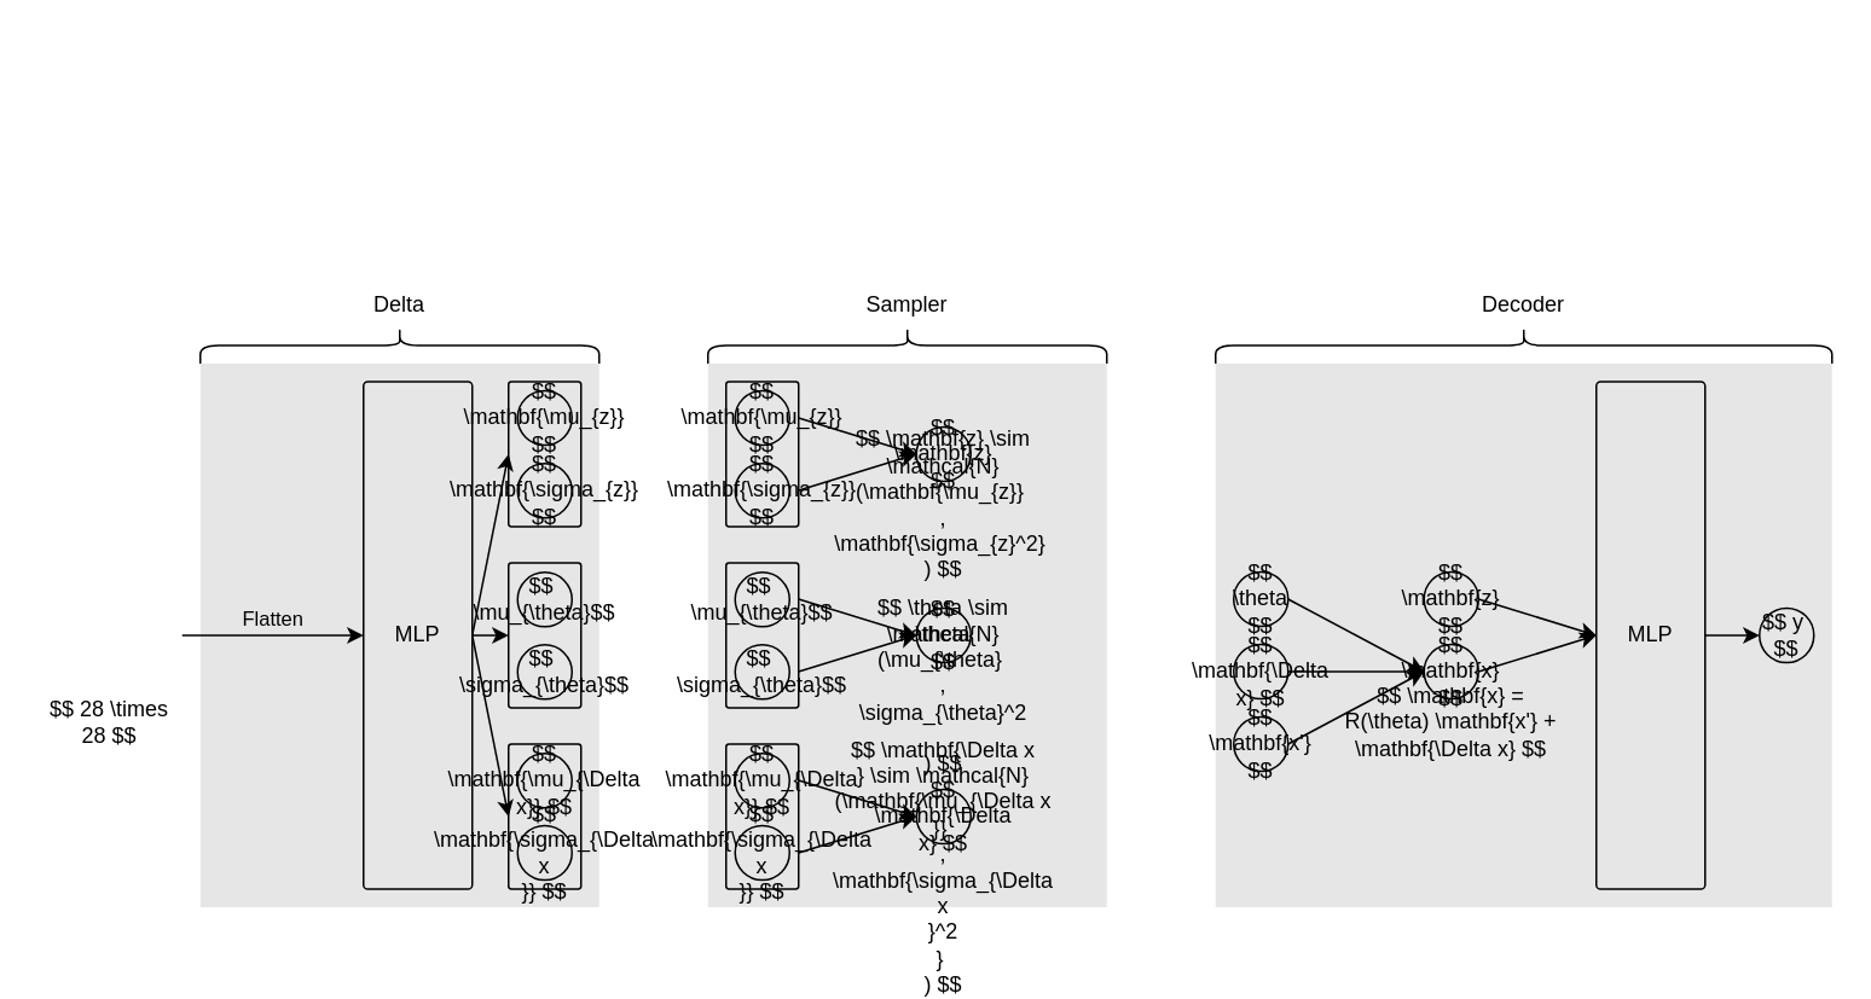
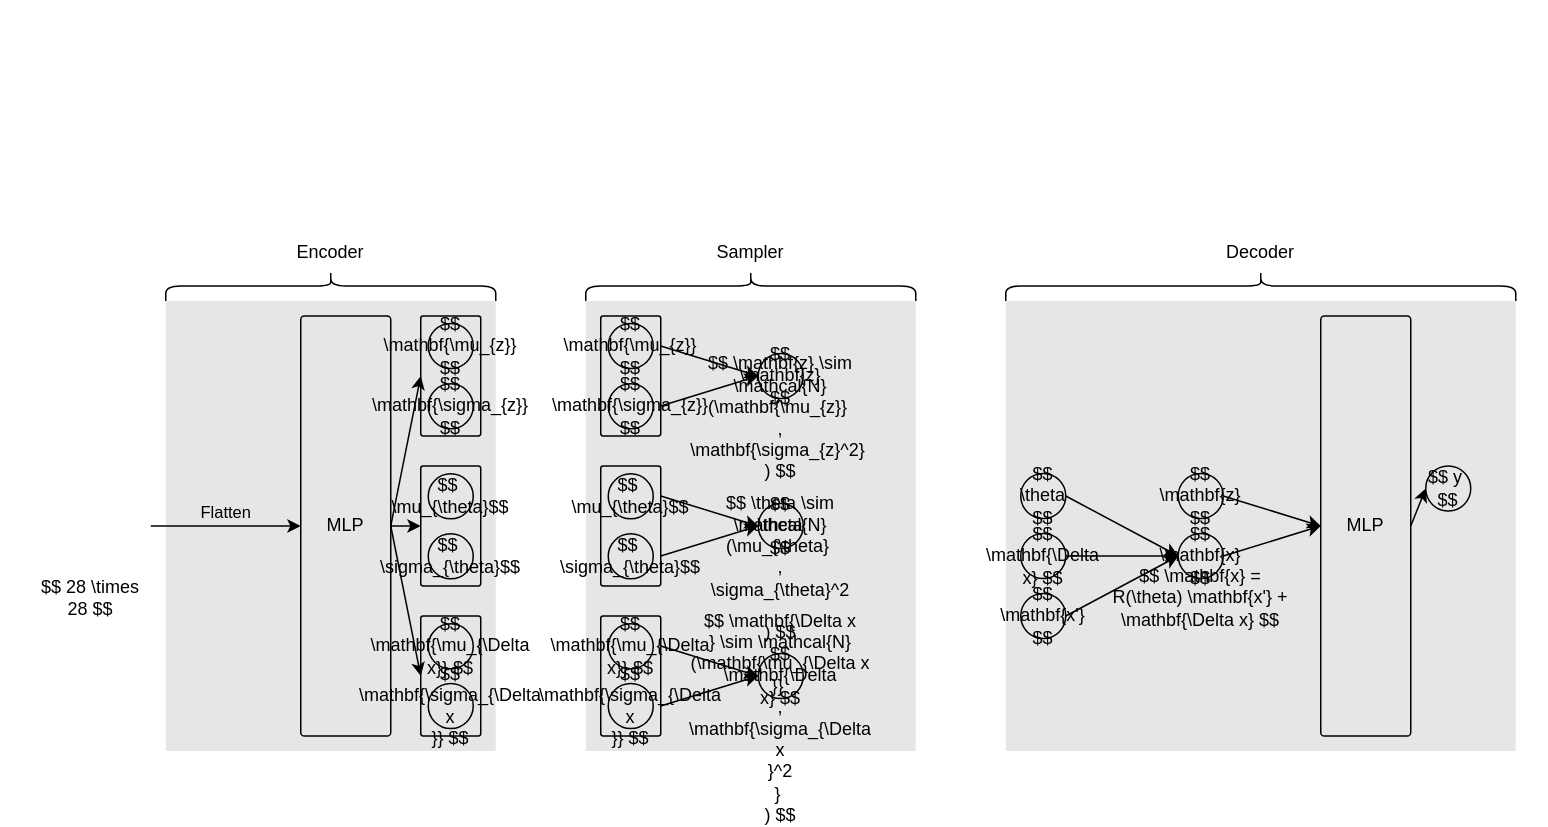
  <mxCell id="0" />
  <mxCell id="1" parent="0" />
  <mxCell id="2" value="" style="rounded=0;whiteSpace=wrap;html=1;fillColor=#E6E6E6;strokeColor=none;" parent="1" vertex="1"><mxGeometry x="670" y="200" width="340" height="300" as="geometry" /></mxCell>
  <mxCell id="3" value="" style="rounded=0;whiteSpace=wrap;html=1;fillColor=#E6E6E6;strokeColor=none;" parent="1" vertex="1"><mxGeometry x="390" y="200" width="220" height="300" as="geometry" /></mxCell>
  <mxCell id="4" value="" style="rounded=0;whiteSpace=wrap;html=1;fillColor=#E6E6E6;strokeColor=none;" parent="1" vertex="1"><mxGeometry x="110" y="200" width="220" height="300" as="geometry" /></mxCell>
  <mxCell id="5" value="Flatten" style="edgeStyle=orthogonalEdgeStyle;rounded=0;orthogonalLoop=1;jettySize=auto;html=1;exitX=1;exitY=0.5;exitDx=0;exitDy=0;sourcePerimeterSpacing=0;targetPerimeterSpacing=14;spacingLeft=0;spacingBottom=18;labelBackgroundColor=none;" parent="1" source="6" edge="1"><mxGeometry relative="1" as="geometry"><mxPoint x="200" y="350" as="targetPoint" /></mxGeometry></mxCell>
  <mxCell id="6" value="" style="shape=image;verticalLabelPosition=bottom;labelBackgroundColor=#ffffff;verticalAlign=top;aspect=fixed;imageAspect=0;image=https://camo.githubusercontent.com/7f3d17243967ec47c8741690867ac61bf50769c4/687474703a2f2f706574722d6d6172656b2e636f6d2f77702d636f6e74656e742f75706c6f6164732f323031372f30372f6465636f6d707265737365642e6a7067;" parent="1" vertex="1"><mxGeometry x="20" y="310" width="80" height="80" as="geometry" /></mxCell>
  <mxCell id="7" value="$$ 28 \times 28 $$" style="rounded=0;whiteSpace=wrap;html=1;fillColor=none;strokeColor=none;" parent="1" vertex="1"><mxGeometry x="20" y="390" width="80" height="15" as="geometry" /></mxCell>
  <mxCell id="8" value="MLP" style="rounded=1;whiteSpace=wrap;html=1;fillColor=none;arcSize=4;" parent="1" vertex="1"><mxGeometry x="200" y="210" width="60" height="280" as="geometry" /></mxCell>
  <mxCell id="9" value="" style="group" parent="1" vertex="1" connectable="0"><mxGeometry x="280" y="310" width="40" height="80" as="geometry" /></mxCell>
  <mxCell id="10" value="$$&amp;nbsp; \mu_{\theta}$$" style="ellipse;whiteSpace=wrap;html=1;aspect=fixed;fillColor=none;" parent="9" vertex="1"><mxGeometry x="5" y="5.222" width="30" height="30" as="geometry" /></mxCell>
  <mxCell id="11" value="$$&amp;nbsp; \sigma_{\theta}$$" style="ellipse;whiteSpace=wrap;html=1;aspect=fixed;fillColor=none;" parent="9" vertex="1"><mxGeometry x="5" y="45.222" width="30" height="30" as="geometry" /></mxCell>
  <mxCell id="12" value="" style="rounded=1;whiteSpace=wrap;html=1;fillColor=none;arcSize=4;" parent="9" vertex="1"><mxGeometry width="40" height="80" as="geometry" /></mxCell>
  <mxCell id="13" value="" style="group" parent="1" vertex="1" connectable="0"><mxGeometry x="280" y="410" width="40" height="80" as="geometry" /></mxCell>
  <mxCell id="14" value="$$ \mathbf{\mu_{\Delta x}} $$" style="ellipse;whiteSpace=wrap;html=1;aspect=fixed;fillColor=none;" parent="13" vertex="1"><mxGeometry x="5" y="5.222" width="30" height="30" as="geometry" /></mxCell>
  <mxCell id="15" value="$$ \mathbf{\sigma_{\Delta x&lt;br&gt;}} $$" style="ellipse;whiteSpace=wrap;html=1;aspect=fixed;fillColor=none;" parent="13" vertex="1"><mxGeometry x="5" y="45" width="30" height="30" as="geometry" /></mxCell>
  <mxCell id="16" value="" style="rounded=1;whiteSpace=wrap;html=1;fillColor=none;arcSize=4;" parent="13" vertex="1"><mxGeometry width="40" height="80" as="geometry" /></mxCell>
  <mxCell id="17" value="" style="group" parent="1" vertex="1" connectable="0"><mxGeometry x="280" y="210" width="40" height="80" as="geometry" /></mxCell>
  <mxCell id="18" value="$$ \mathbf{\mu_{z}} $$" style="ellipse;whiteSpace=wrap;html=1;aspect=fixed;fillColor=none;" parent="17" vertex="1"><mxGeometry x="5" y="5" width="30" height="30" as="geometry" /></mxCell>
  <mxCell id="19" value="$$ \mathbf{\sigma_{z}} $$" style="ellipse;whiteSpace=wrap;html=1;aspect=fixed;fillColor=none;" parent="17" vertex="1"><mxGeometry x="5" y="45.222" width="30" height="30" as="geometry" /></mxCell>
  <mxCell id="20" value="" style="rounded=1;whiteSpace=wrap;html=1;fillColor=none;arcSize=4;" parent="17" vertex="1"><mxGeometry width="40" height="80" as="geometry" /></mxCell>
  <mxCell id="21" value="" style="group" parent="1" vertex="1" connectable="0"><mxGeometry x="400" y="310" width="40" height="80" as="geometry" /></mxCell>
  <mxCell id="22" value="$$&amp;nbsp; \mu_{\theta}$$" style="ellipse;whiteSpace=wrap;html=1;aspect=fixed;fillColor=none;" parent="21" vertex="1"><mxGeometry x="5" y="5.222" width="30" height="30" as="geometry" /></mxCell>
  <mxCell id="23" value="$$&amp;nbsp; \sigma_{\theta}$$" style="ellipse;whiteSpace=wrap;html=1;aspect=fixed;fillColor=none;" parent="21" vertex="1"><mxGeometry x="5" y="45.222" width="30" height="30" as="geometry" /></mxCell>
  <mxCell id="24" value="" style="rounded=1;whiteSpace=wrap;html=1;fillColor=none;arcSize=4;" parent="21" vertex="1"><mxGeometry width="40" height="80" as="geometry" /></mxCell>
  <mxCell id="25" value="" style="group" parent="1" vertex="1" connectable="0"><mxGeometry x="400" y="410" width="40" height="80" as="geometry" /></mxCell>
  <mxCell id="26" value="$$ \mathbf{\mu_{\Delta x}} $$" style="ellipse;whiteSpace=wrap;html=1;aspect=fixed;fillColor=none;" parent="25" vertex="1"><mxGeometry x="5" y="5.222" width="30" height="30" as="geometry" /></mxCell>
  <mxCell id="27" value="$$ \mathbf{\sigma_{\Delta x&lt;br&gt;}} $$" style="ellipse;whiteSpace=wrap;html=1;aspect=fixed;fillColor=none;" parent="25" vertex="1"><mxGeometry x="5" y="45" width="30" height="30" as="geometry" /></mxCell>
  <mxCell id="28" value="" style="rounded=1;whiteSpace=wrap;html=1;fillColor=none;arcSize=4;" parent="25" vertex="1"><mxGeometry width="40" height="80" as="geometry" /></mxCell>
  <mxCell id="29" value="" style="group" parent="1" vertex="1" connectable="0"><mxGeometry x="400" y="210" width="40" height="80" as="geometry" /></mxCell>
  <mxCell id="30" value="$$ \mathbf{\mu_{z}} $$" style="ellipse;whiteSpace=wrap;html=1;aspect=fixed;fillColor=none;" parent="29" vertex="1"><mxGeometry x="5" y="5" width="30" height="30" as="geometry" /></mxCell>
  <mxCell id="31" value="$$ \mathbf{\sigma_{z}} $$" style="ellipse;whiteSpace=wrap;html=1;aspect=fixed;fillColor=none;" parent="29" vertex="1"><mxGeometry x="5" y="45.222" width="30" height="30" as="geometry" /></mxCell>
  <mxCell id="32" value="" style="rounded=1;whiteSpace=wrap;html=1;fillColor=none;arcSize=4;" parent="29" vertex="1"><mxGeometry width="40" height="80" as="geometry" /></mxCell>
  <mxCell id="33" value="$$ \mathbf{z} $$" style="ellipse;whiteSpace=wrap;html=1;aspect=fixed;fillColor=none;" parent="1" vertex="1"><mxGeometry x="505" y="235" width="30" height="30" as="geometry" /></mxCell>
  <mxCell id="34" value="$$&amp;nbsp;\mathbf{z} \sim \mathcal{N}(\mathbf{\mu_{z}}&amp;nbsp;&lt;br&gt;, \mathbf{\sigma_{z}^2}&amp;nbsp;&lt;br&gt;) $$" style="rounded=0;whiteSpace=wrap;html=1;fillColor=none;strokeColor=none;" parent="1" vertex="1"><mxGeometry x="470" y="270" width="100" height="15" as="geometry" /></mxCell>
  <mxCell id="35" value="$$ \theta $$" style="ellipse;whiteSpace=wrap;html=1;aspect=fixed;fillColor=none;" parent="1" vertex="1"><mxGeometry x="505" y="335" width="30" height="30" as="geometry" /></mxCell>
  <mxCell id="36" value="$$&amp;nbsp;\theta \sim \mathcal{N}(\mu_{\theta}&amp;nbsp;&lt;br&gt;, \sigma_{\theta}^2&lt;br&gt;&amp;nbsp;&lt;br&gt;) $$" style="rounded=0;whiteSpace=wrap;html=1;fillColor=none;strokeColor=none;" parent="1" vertex="1"><mxGeometry x="470" y="370" width="100" height="15" as="geometry" /></mxCell>
  <mxCell id="37" value="$$ \mathbf{\Delta x} $$" style="ellipse;whiteSpace=wrap;html=1;aspect=fixed;fillColor=none;" parent="1" vertex="1"><mxGeometry x="505" y="435" width="30" height="30" as="geometry" /></mxCell>
  <mxCell id="38" value="$$&amp;nbsp;\mathbf{\Delta x&lt;br&gt;} \sim \mathcal{N}(\mathbf{\mu_{\Delta x&lt;br&gt;}}&amp;nbsp;&lt;br&gt;, \mathbf{\sigma_{\Delta x&lt;br&gt;}^2&lt;br&gt;}&amp;nbsp;&lt;br&gt;) $$" style="rounded=0;whiteSpace=wrap;html=1;fillColor=none;strokeColor=none;" parent="1" vertex="1"><mxGeometry x="460" y="470" width="120" height="15" as="geometry" /></mxCell>
  <mxCell id="39" style="rounded=0;orthogonalLoop=1;jettySize=auto;html=1;exitX=1;exitY=0.25;exitDx=0;exitDy=0;entryX=0;entryY=0.5;entryDx=0;entryDy=0;sourcePerimeterSpacing=22;targetPerimeterSpacing=14;" parent="1" source="32" target="33" edge="1"><mxGeometry relative="1" as="geometry" /></mxCell>
  <mxCell id="40" style="edgeStyle=none;rounded=0;orthogonalLoop=1;jettySize=auto;html=1;exitX=1;exitY=0.75;exitDx=0;exitDy=0;entryX=0;entryY=0.5;entryDx=0;entryDy=0;sourcePerimeterSpacing=22;targetPerimeterSpacing=14;" parent="1" source="32" target="33" edge="1"><mxGeometry relative="1" as="geometry" /></mxCell>
  <mxCell id="41" style="edgeStyle=none;rounded=0;orthogonalLoop=1;jettySize=auto;html=1;exitX=1;exitY=0.25;exitDx=0;exitDy=0;entryX=0;entryY=0.5;entryDx=0;entryDy=0;sourcePerimeterSpacing=22;targetPerimeterSpacing=14;" parent="1" source="24" target="35" edge="1"><mxGeometry relative="1" as="geometry" /></mxCell>
  <mxCell id="42" style="edgeStyle=none;rounded=0;orthogonalLoop=1;jettySize=auto;html=1;exitX=1;exitY=0.75;exitDx=0;exitDy=0;entryX=0;entryY=0.5;entryDx=0;entryDy=0;sourcePerimeterSpacing=22;targetPerimeterSpacing=14;" parent="1" source="24" target="35" edge="1"><mxGeometry relative="1" as="geometry" /></mxCell>
  <mxCell id="43" style="edgeStyle=none;rounded=0;orthogonalLoop=1;jettySize=auto;html=1;exitX=1;exitY=0.25;exitDx=0;exitDy=0;entryX=0;entryY=0.5;entryDx=0;entryDy=0;sourcePerimeterSpacing=22;targetPerimeterSpacing=14;" parent="1" source="28" target="37" edge="1"><mxGeometry relative="1" as="geometry" /></mxCell>
  <mxCell id="44" style="edgeStyle=none;rounded=0;orthogonalLoop=1;jettySize=auto;html=1;exitX=1;exitY=0.75;exitDx=0;exitDy=0;sourcePerimeterSpacing=22;targetPerimeterSpacing=14;entryX=0;entryY=0.5;entryDx=0;entryDy=0;" parent="1" source="28" target="37" edge="1"><mxGeometry relative="1" as="geometry"><mxPoint x="510" y="450" as="targetPoint" /></mxGeometry></mxCell>
  <mxCell id="45" style="edgeStyle=none;rounded=0;orthogonalLoop=1;jettySize=auto;html=1;exitX=1;exitY=0.5;exitDx=0;exitDy=0;sourcePerimeterSpacing=0;targetPerimeterSpacing=14;entryX=0;entryY=0.5;entryDx=0;entryDy=0;" parent="1" source="46" target="57" edge="1"><mxGeometry relative="1" as="geometry"><mxPoint x="870" y="350" as="targetPoint" /></mxGeometry></mxCell>
  <mxCell id="46" value="$$ \mathbf{z} $$" style="ellipse;whiteSpace=wrap;html=1;aspect=fixed;fillColor=none;" parent="1" vertex="1"><mxGeometry x="785" y="315" width="30" height="30" as="geometry" /></mxCell>
  <mxCell id="47" style="edgeStyle=none;rounded=0;orthogonalLoop=1;jettySize=auto;html=1;exitX=1;exitY=0.5;exitDx=0;exitDy=0;entryX=0;entryY=0.5;entryDx=0;entryDy=0;sourcePerimeterSpacing=0;targetPerimeterSpacing=14;" parent="1" source="48" target="54" edge="1"><mxGeometry relative="1" as="geometry" /></mxCell>
  <mxCell id="48" value="$$ \theta $$" style="ellipse;whiteSpace=wrap;html=1;aspect=fixed;fillColor=none;" parent="1" vertex="1"><mxGeometry x="680" y="315" width="30" height="30" as="geometry" /></mxCell>
  <mxCell id="49" style="edgeStyle=none;rounded=0;orthogonalLoop=1;jettySize=auto;html=1;exitX=1;exitY=0.5;exitDx=0;exitDy=0;sourcePerimeterSpacing=0;targetPerimeterSpacing=14;entryX=0;entryY=0.5;entryDx=0;entryDy=0;" parent="1" source="50" target="54" edge="1"><mxGeometry relative="1" as="geometry"><mxPoint x="780" y="369.942" as="targetPoint" /></mxGeometry></mxCell>
  <mxCell id="50" value="$$ \mathbf{\Delta x} $$" style="ellipse;whiteSpace=wrap;html=1;aspect=fixed;fillColor=none;" parent="1" vertex="1"><mxGeometry x="680" y="355" width="30" height="30" as="geometry" /></mxCell>
  <mxCell id="51" style="edgeStyle=none;rounded=0;orthogonalLoop=1;jettySize=auto;html=1;exitX=1;exitY=0.5;exitDx=0;exitDy=0;sourcePerimeterSpacing=0;targetPerimeterSpacing=14;entryX=0;entryY=0.5;entryDx=0;entryDy=0;" parent="1" source="52" target="54" edge="1"><mxGeometry relative="1" as="geometry"><mxPoint x="790" y="370" as="targetPoint" /></mxGeometry></mxCell>
  <mxCell id="52" value="$$ \mathbf{x'} $$" style="ellipse;whiteSpace=wrap;html=1;aspect=fixed;fillColor=none;" parent="1" vertex="1"><mxGeometry x="680" y="395" width="30" height="30" as="geometry" /></mxCell>
  <mxCell id="53" style="edgeStyle=none;rounded=0;orthogonalLoop=1;jettySize=auto;html=1;exitX=1;exitY=0.5;exitDx=0;exitDy=0;entryX=0;entryY=0.5;entryDx=0;entryDy=0;sourcePerimeterSpacing=0;targetPerimeterSpacing=14;" parent="1" source="54" target="57" edge="1"><mxGeometry relative="1" as="geometry" /></mxCell>
  <mxCell id="54" value="$$ \mathbf{x} $$" style="ellipse;whiteSpace=wrap;html=1;aspect=fixed;fillColor=none;" parent="1" vertex="1"><mxGeometry x="785" y="355" width="30" height="30" as="geometry" /></mxCell>
  <mxCell id="55" value="$$ \mathbf{x} = R(\theta) \mathbf{x'} + \mathbf{\Delta x} $$" style="rounded=0;whiteSpace=wrap;html=1;fillColor=none;strokeColor=none;" parent="1" vertex="1"><mxGeometry x="740" y="390" width="120" height="15" as="geometry" /></mxCell>
  <mxCell id="56" style="edgeStyle=none;rounded=0;orthogonalLoop=1;jettySize=auto;html=1;exitX=1;exitY=0.5;exitDx=0;exitDy=0;entryX=0;entryY=0.5;entryDx=0;entryDy=0;startArrow=none;startFill=0;sourcePerimeterSpacing=0;endArrow=classic;endFill=1;targetPerimeterSpacing=14;" parent="1" source="57" target="58" edge="1"><mxGeometry relative="1" as="geometry" /></mxCell>
  <mxCell id="57" value="MLP" style="rounded=1;whiteSpace=wrap;html=1;fillColor=none;arcSize=4;" parent="1" vertex="1"><mxGeometry x="880" y="210" width="60" height="280" as="geometry" /></mxCell>
- <mxCell id="58" value="$$ y&amp;nbsp; $$" style="ellipse;whiteSpace=wrap;html=1;aspect=fixed;fillColor=none;" parent="1" vertex="1"><mxGeometry x="970" y="335" width="30" height="30" as="geometry" /></mxCell>
+ <mxCell id="58" value="$$ y&amp;nbsp; $$" style="ellipse;whiteSpace=wrap;html=1;aspect=fixed;fillColor=none;" parent="1" vertex="1"><mxGeometry x="950" y="310" width="30" height="30" as="geometry" /></mxCell>
  <mxCell id="59" value="" style="shape=curlyBracket;whiteSpace=wrap;html=1;rounded=1;fillColor=none;rotation=90;" parent="1" vertex="1"><mxGeometry x="210" y="80" width="20" height="220" as="geometry" /></mxCell>
- <mxCell id="60" value="Delta" style="rounded=0;whiteSpace=wrap;html=1;fillColor=none;strokeColor=none;" parent="1" vertex="1"><mxGeometry x="180" y="160" width="80" height="15" as="geometry" /></mxCell>
+ <mxCell id="60" value="Encoder" style="rounded=0;whiteSpace=wrap;html=1;fillColor=none;strokeColor=none;" parent="1" vertex="1"><mxGeometry x="180" y="160" width="80" height="15" as="geometry" /></mxCell>
  <mxCell id="61" value="" style="shape=curlyBracket;whiteSpace=wrap;html=1;rounded=1;fillColor=none;rotation=90;" parent="1" vertex="1"><mxGeometry x="490" y="80" width="20" height="220" as="geometry" /></mxCell>
  <mxCell id="62" value="Sampler" style="rounded=0;whiteSpace=wrap;html=1;fillColor=none;strokeColor=none;" parent="1" vertex="1"><mxGeometry x="460" y="160" width="80" height="15" as="geometry" /></mxCell>
  <mxCell id="63" value="" style="shape=curlyBracket;whiteSpace=wrap;html=1;rounded=1;fillColor=none;rotation=90;" parent="1" vertex="1"><mxGeometry x="830" y="20" width="20" height="340" as="geometry" /></mxCell>
  <mxCell id="64" value="Decoder" style="rounded=0;whiteSpace=wrap;html=1;fillColor=none;strokeColor=none;" parent="1" vertex="1"><mxGeometry x="800" y="160" width="80" height="15" as="geometry" /></mxCell>
  <mxCell id="65" style="edgeStyle=none;rounded=0;orthogonalLoop=1;jettySize=auto;html=1;exitX=0;exitY=0.5;exitDx=0;exitDy=0;entryX=1;entryY=0.5;entryDx=0;entryDy=0;sourcePerimeterSpacing=0;targetPerimeterSpacing=14;endArrow=none;endFill=0;startArrow=classic;startFill=1;" parent="1" source="20" target="8" edge="1"><mxGeometry relative="1" as="geometry" /></mxCell>
  <mxCell id="66" style="edgeStyle=none;rounded=0;orthogonalLoop=1;jettySize=auto;html=1;exitX=0;exitY=0.5;exitDx=0;exitDy=0;sourcePerimeterSpacing=0;targetPerimeterSpacing=14;endArrow=none;endFill=0;startArrow=classic;startFill=1;entryX=1;entryY=0.5;entryDx=0;entryDy=0;" parent="1" source="12" target="8" edge="1"><mxGeometry relative="1" as="geometry"><mxPoint x="270" y="350.143" as="targetPoint" /></mxGeometry></mxCell>
  <mxCell id="67" style="edgeStyle=none;rounded=0;orthogonalLoop=1;jettySize=auto;html=1;exitX=0;exitY=0.5;exitDx=0;exitDy=0;sourcePerimeterSpacing=0;targetPerimeterSpacing=14;endArrow=none;endFill=0;startArrow=classic;startFill=1;entryX=1;entryY=0.5;entryDx=0;entryDy=0;" parent="1" source="16" target="8" edge="1"><mxGeometry relative="1" as="geometry"><mxPoint x="270" y="350" as="targetPoint" /></mxGeometry></mxCell>
